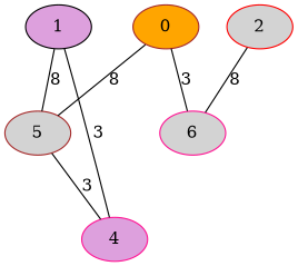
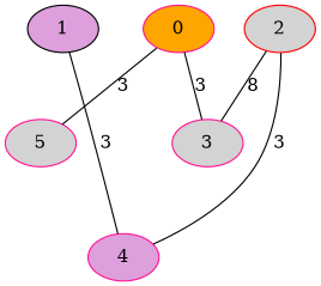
  graph {
    node [color=brown fillcolor=lightgrey style=filled weight=1]
-   0 [fillcolor=orange]
-   5 [weight=4]
-   3 [color=deeppink weight=2 label=6]
+   0 [color=deeppink fillcolor=orange]
+   5 [color=deeppink weight=4]
+   3 [color=deeppink weight=2]
    1 [color=black fillcolor=plum]
    4 [color=deeppink fillcolor=plum]
    2 [color=red]
-   0 -- 5 [label=8]
+   0 -- 5 [label=3]
    0 -- 3 [label=3]
-   1 -- 5 [label=8]
    1 -- 4 [label=3]
    2 -- 3 [label=8]
-   5 -- 4 [label=3]
+   2 -- 4 [label=3]
  }
